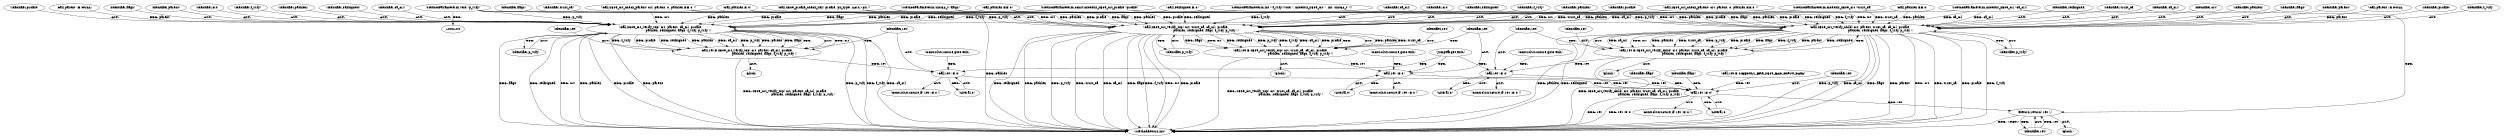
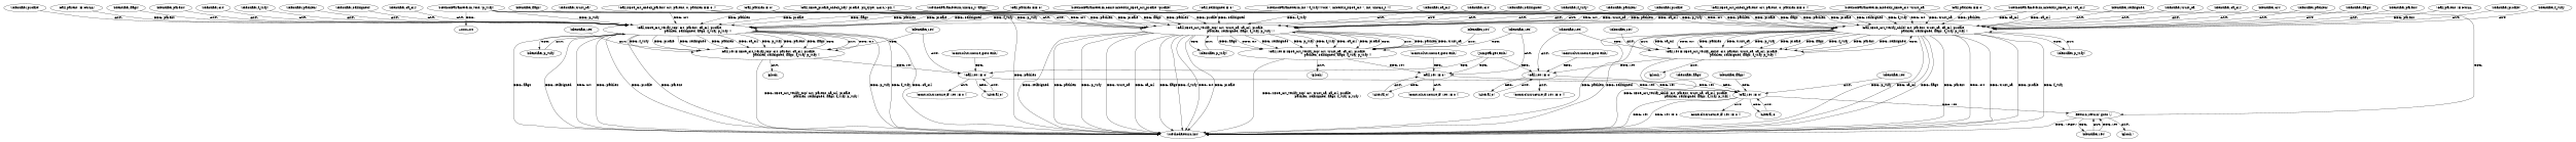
  digraph {
    n1 [label="(MethodParameterIn,void *p_vrfy)"]
    n2 [label="(Call,x509_crt_verify_top( crt, parent, ca_crl, profile,\n                                    pathlen, selfsigned, flags, f_vrfy, p_vrfy ))"]
    n3 [label="(Call,x509_crt_verify_child( crt, parent, trust_ca, ca_crl, profile,\n                                          pathlen, selfsigned, flags, f_vrfy, p_vrfy ))"]
    n4 [label="(Call,x509_crt_verify_top( crt, trust_ca, ca_crl, profile,\n                                        pathlen, selfsigned, flags, f_vrfy, p_vrfy ))"]
    n5 [label="(MethodReturn,int)"]
    1000104
    n7 [label="(Call,ret = x509_crt_verify_top( crt, parent, ca_crl, profile,\n                                    pathlen, selfsigned, flags, f_vrfy, p_vrfy ))"]
    n8 [label="(Identifier,p_vrfy)"]
    n9 [label="(Call,ret = x509_crt_verify_child( crt, parent, trust_ca, ca_crl, profile,\n                                          pathlen, selfsigned, flags, f_vrfy, p_vrfy ))"]
    n10 [label="(Identifier,p_vrfy)"]
    n11 [label="(Call,ret = x509_crt_verify_top( crt, trust_ca, ca_crl, profile,\n                                        pathlen, selfsigned, flags, f_vrfy, p_vrfy ))"]
    n12 [label="(Identifier,p_vrfy)"]
    n13 [label="(Call,ret != 0)"]
    n14 [label="(Block,)"]
    n15 [label="(Call,ret != 0)"]
    n16 [label="(Literal,0)"]
    n17 [label="(ControlStructure,if( ret != 0 ))"]
-   n18 [label="(Return,return( ret );)"]
+   n18 [label="(Return,return( goto );)"]
    n19 [label="(ControlStructure,if( ret != 0 ))"]
    n20 [label="(Literal,0)"]
    n21 [label="(Identifier,ret)"]
    n22 [label="(Block,)"]
    n23 [label="(Call,ret != 0)"]
    n24 [label="(Block,)"]
    n25 [label="(ControlStructure,if( ret != 0 ))"]
    n26 [label="(Literal,0)"]
    n27 [label="(Call,ret != 0)"]
    n28 [label="(Block,)"]
    n29 [label="(Literal,0)"]
    n30 [label="(ControlStructure,if( ret != 0 ))"]
    n31 [label="(Identifier,flags)"]
    n32 [label="(Identifier,ret)"]
-   n33 [label="(Call,ret = MBEDTLS_ERR_X509_BAD_INPUT_DATA)"]
    n34 [label="(Identifier,selfsigned)"]
    n35 [label="(Identifier,ca_crl)"]
    n36 [label="(MethodParameterIn,uint32_t *flags)"]
    n37 [label="(Identifier,parent)"]
    n38 [label="(Call,pathlen == 0)"]
    n39 [label="(Call,pathlen = 0)"]
    n40 [label="(Call,parent != NULL)"]
    n41 [label="(Identifier,ca_crl)"]
    n42 [label="(Identifier,ret)"]
    n43 [label="(Identifier,profile)"]
    n44 [label="(Identifier,f_vrfy)"]
    n45 [label="(Identifier,flags)"]
    n46 [label="(Identifier,crt)"]
    n47 [label="(Identifier,crt)"]
    n48 [label="(Identifier,f_vrfy)"]
    n49 [label="(Call,pathlen == 0)"]
    n50 [label="(ControlStructure,goto exit;)"]
    n51 [label="(Call,x509_profile_check_key( profile, pk_type, &crt->pk ))"]
    n52 [label="(Identifier,selfsigned)"]
    n53 [label="(Call,selfsigned = 0)"]
    n54 [label="(Identifier,trust_ca)"]
    n55 [label="(Identifier,ret)"]
    n56 [label="(Identifier,ret)"]
    n57 [label="(Identifier,ca_crl)"]
    n58 [label="(Identifier,crt)"]
    n59 [label="(Call,x509_crt_check_parent( crt, parent, 0, pathlen == 0 ))"]
    n60 [label="(Identifier,pathlen)"]
    n61 [label="(Call,x509_crt_check_parent( crt, parent, 0, pathlen == 0 ))"]
    n62 [label="(Identifier,pathlen)"]
    n63 [label="(JumpTarget,exit:)"]
    n64 [label="(Identifier,selfsigned)"]
    n65 [label="(Identifier,ret)"]
    n66 [label="(Identifier,f_vrfy)"]
    n67 [label="(Identifier,ret)"]
    n68 [label="(Identifier,pathlen)"]
    n69 [label="(Identifier,profile)"]
    n70 [label="(Identifier,flags)"]
    n71 [label="(Identifier,flags)"]
    n72 [label="(Identifier,ret)"]
    n73 [label="(ControlStructure,goto exit;)"]
    n74 [label="(MethodParameterIn,mbedtls_x509_crl *ca_crl)"]
    n75 [label="(MethodParameterIn,int (*f_vrfy)(void *, mbedtls_x509_crt *, int, uint32_t *))"]
    n76 [label="(Identifier,profile)"]
    n77 [label="(Identifier,trust_ca)"]
    n78 [label="(MethodParameterIn,const mbedtls_x509_crt_profile *profile)"]
    n79 [label="(Call,parent != NULL)"]
    n80 [label="(Identifier,flags)"]
    n81 [label="(Identifier,parent)"]
    n82 [label="(MethodParameterIn,mbedtls_x509_crt *trust_ca)"]
    n83 [label="(ControlStructure,goto exit;)"]
    n1 -> n2 [label="DDG: p_vrfy"]
    n1 -> n3 [label="DDG: p_vrfy"]
    n1 -> n4 [label="DDG: p_vrfy"]
    n1 -> n5 [label="DDG: pathlen"]
    n1 -> 1000104 [label="DDG: "]
    n2 -> n5 [label="DDG: parent"]
    n2 -> n5 [label="DDG: f_vrfy"]
    n2 -> n5 [label="DDG: ca_crl"]
    n2 -> n5 [label="DDG: flags"]
    n2 -> n5 [label="DDG: selfsigned"]
    n2 -> n5 [label="DDG: p_vrfy"]
    n2 -> n5 [label="DDG: crt"]
    n2 -> n5 [label="DDG: pathlen"]
    n2 -> n5 [label="DDG: profile"]
    n2 -> n7 [label="AST: "]
    n2 -> n7 [label="DDG: crt"]
    n2 -> n7 [label="DDG: f_vrfy"]
    n2 -> n7 [label="DDG: profile"]
    n2 -> n7 [label="DDG: selfsigned"]
    n2 -> n7 [label="DDG: pathlen"]
    n2 -> n7 [label="DDG: ca_crl"]
    n2 -> n7 [label="DDG: p_vrfy"]
    n2 -> n7 [label="DDG: parent"]
    n2 -> n7 [label="DDG: flags"]
    n2 -> n8 [label="CFG: "]
    n3 -> n5 [label="DDG: pathlen"]
    n3 -> n5 [label="DDG: selfsigned"]
    n3 -> n5 [label="DDG: p_vrfy"]
    n3 -> n5 [label="DDG: ca_crl"]
    n3 -> n5 [label="DDG: flags"]
    n3 -> n5 [label="DDG: parent"]
    n3 -> n5 [label="DDG: crt"]
    n3 -> n5 [label="DDG: trust_ca"]
    n3 -> n5 [label="DDG: profile"]
    n3 -> n5 [label="DDG: f_vrfy"]
    n3 -> n9 [label="AST: "]
    n3 -> n9 [label="DDG: ca_crl"]
    n3 -> n9 [label="DDG: crt"]
    n3 -> n9 [label="DDG: pathlen"]
    n3 -> n9 [label="DDG: trust_ca"]
    n3 -> n9 [label="DDG: p_vrfy"]
    n3 -> n9 [label="DDG: profile"]
    n3 -> n9 [label="DDG: flags"]
    n3 -> n9 [label="DDG: f_vrfy"]
    n3 -> n9 [label="DDG: parent"]
    n3 -> n9 [label="DDG: selfsigned"]
    n3 -> n10 [label="CFG: "]
    n4 -> n5 [label="DDG: pathlen"]
    n4 -> n5 [label="DDG: p_vrfy"]
    n4 -> n5 [label="DDG: flags"]
    n4 -> n5 [label="DDG: trust_ca"]
    n4 -> n5 [label="DDG: ca_crl"]
    n4 -> n5 [label="DDG: f_vrfy"]
    n4 -> n5 [label="DDG: crt"]
    n4 -> n5 [label="DDG: profile"]
    n4 -> n5 [label="DDG: selfsigned"]
    n4 -> n11 [label="AST: "]
    n4 -> n11 [label="DDG: pathlen"]
    n4 -> n11 [label="DDG: trust_ca"]
    n4 -> n11 [label="DDG: flags"]
    n4 -> n11 [label="DDG: crt"]
    n4 -> n11 [label="DDG: selfsigned"]
    n4 -> n11 [label="DDG: p_vrfy"]
    n4 -> n11 [label="DDG: f_vrfy"]
    n4 -> n11 [label="DDG: ca_crl"]
    n4 -> n11 [label="DDG: profile"]
    n4 -> n12 [label="CFG: "]
    n7 -> n2 [label="CFG: "]
    n7 -> n5 [label="DDG: x509_crt_verify_top( crt, parent, ca_crl, profile,\n                                    pathlen, selfsigned, flags, f_vrfy, p_vrfy )"]
    n7 -> n13 [label="DDG: ret"]
    n7 -> n14 [label="AST: "]
    n8 -> n2 [label="AST: "]
    n9 -> n3 [label="CFG: "]
    n9 -> n5 [label="DDG: x509_crt_verify_child( crt, parent, trust_ca, ca_crl, profile,\n                                          pathlen, selfsigned, flags, f_vrfy, p_vrfy )"]
    n9 -> n23 [label="DDG: ret"]
    n9 -> n24 [label="AST: "]
    n10 -> n3 [label="AST: "]
    n11 -> n4 [label="CFG: "]
    n11 -> n5 [label="DDG: x509_crt_verify_top( crt, trust_ca, ca_crl, profile,\n                                        pathlen, selfsigned, flags, f_vrfy, p_vrfy )"]
    n11 -> n27 [label="DDG: ret"]
    n11 -> n28 [label="AST: "]
    n12 -> n4 [label="AST: "]
    n13 -> n15 [label="DDG: ret"]
    n13 -> n16 [label="CFG: "]
    n13 -> n17 [label="AST: "]
    n15 -> n5 [label="DDG: ret"]
    n15 -> n5 [label="DDG: ret != 0"]
    n15 -> n18 [label="DDG: ret"]
    n15 -> n19 [label="AST: "]
    n15 -> n20 [label="CFG: "]
    n16 -> n13 [label="AST: "]
    n18 -> n5 [label="DDG: <RET>"]
    n18 -> n21 [label="CFG: "]
    n18 -> n22 [label="AST: "]
    n20 -> n15 [label="AST: "]
    n21 -> n18 [label="AST: "]
    n21 -> n18 [label="DDG: ret"]
    n23 -> n15 [label="DDG: ret"]
    n23 -> n25 [label="AST: "]
    n23 -> n26 [label="CFG: "]
    n26 -> n23 [label="AST: "]
    n27 -> n15 [label="DDG: ret"]
    n27 -> n29 [label="CFG: "]
    n27 -> n30 [label="AST: "]
    n29 -> n27 [label="AST: "]
    n31 -> n15 [label="CFG: "]
    n32 -> n7 [label="CFG: "]
    n32 -> n13 [label="AST: "]
-   n33 -> n15 [label="DDG: ret"]
    n34 -> n2 [label="AST: "]
    n35 -> n4 [label="AST: "]
    n36 -> n2 [label="DDG: flags"]
    n36 -> n3 [label="DDG: flags"]
    n36 -> n4 [label="DDG: flags"]
    n37 -> n3 [label="AST: "]
    n38 -> n3 [label="DDG: pathlen"]
    n38 -> n4 [label="DDG: pathlen"]
    n39 -> n2 [label="DDG: pathlen"]
    n39 -> n3 [label="DDG: pathlen"]
    n39 -> n4 [label="DDG: pathlen"]
    n40 -> n3 [label="DDG: parent"]
    n41 -> n2 [label="AST: "]
    n42 -> n15 [label="AST: "]
    n43 -> n3 [label="AST: "]
    n44 -> n3 [label="AST: "]
    n45 -> n15 [label="CFG: "]
    n46 -> n2 [label="AST: "]
    n47 -> n4 [label="AST: "]
    n48 -> n2 [label="AST: "]
    n49 -> n2 [label="DDG: pathlen"]
    n49 -> n3 [label="DDG: pathlen"]
    n49 -> n4 [label="DDG: pathlen"]
    n50 -> n23 [label="CFG: "]
    n51 -> n2 [label="DDG: profile"]
    n51 -> n3 [label="DDG: profile"]
    n51 -> n4 [label="DDG: profile"]
    n52 -> n3 [label="AST: "]
    n53 -> n2 [label="DDG: selfsigned"]
    n53 -> n3 [label="DDG: selfsigned"]
    n53 -> n4 [label="DDG: selfsigned"]
    n54 -> n3 [label="AST: "]
    n55 -> n11 [label="CFG: "]
    n55 -> n27 [label="AST: "]
    n56 -> n9 [label="CFG: "]
    n56 -> n23 [label="AST: "]
    n57 -> n3 [label="AST: "]
    n58 -> n3 [label="AST: "]
    n59 -> n2 [label="DDG: crt"]
    n59 -> n3 [label="DDG: crt"]
    n59 -> n4 [label="DDG: crt"]
    n60 -> n3 [label="AST: "]
    n61 -> n3 [label="DDG: crt"]
    n61 -> n4 [label="DDG: crt"]
    n62 -> n2 [label="AST: "]
    n63 -> n13 [label="CFG: "]
    n63 -> n23 [label="CFG: "]
    n63 -> n27 [label="CFG: "]
    n64 -> n4 [label="AST: "]
    n65 -> n7 [label="AST: "]
    n66 -> n4 [label="AST: "]
    n67 -> n11 [label="AST: "]
    n68 -> n4 [label="AST: "]
    n69 -> n4 [label="AST: "]
    n70 -> n3 [label="AST: "]
    n71 -> n4 [label="AST: "]
    n72 -> n9 [label="AST: "]
    n73 -> n13 [label="CFG: "]
    n74 -> n2 [label="DDG: ca_crl"]
    n74 -> n3 [label="DDG: ca_crl"]
    n74 -> n4 [label="DDG: ca_crl"]
    n74 -> n18 [label="CFG: "]
    n75 -> n2 [label="DDG: f_vrfy"]
    n75 -> n3 [label="DDG: f_vrfy"]
    n75 -> n4 [label="DDG: f_vrfy"]
    n76 -> n2 [label="AST: "]
    n77 -> n4 [label="AST: "]
    n78 -> n2 [label="DDG: profile"]
    n78 -> n3 [label="DDG: profile"]
    n78 -> n4 [label="DDG: profile"]
    n79 -> n2 [label="DDG: parent"]
    n80 -> n2 [label="AST: "]
    n81 -> n2 [label="AST: "]
    n82 -> n3 [label="DDG: trust_ca"]
    n82 -> n4 [label="DDG: trust_ca"]
    n83 -> n27 [label="CFG: "]
  }
